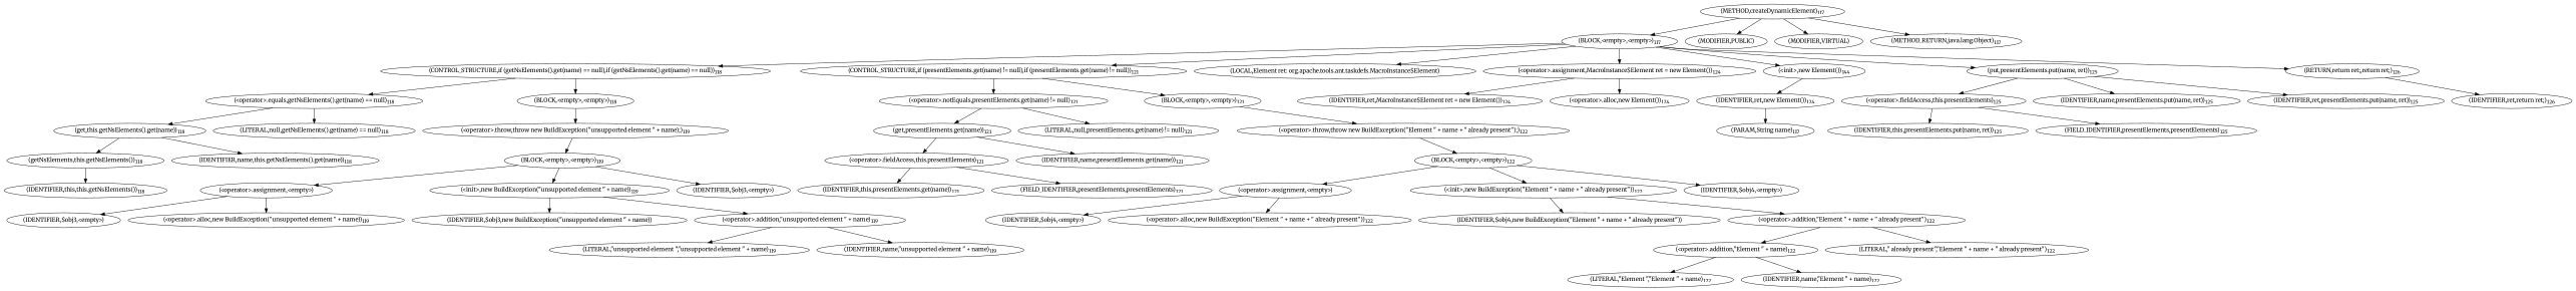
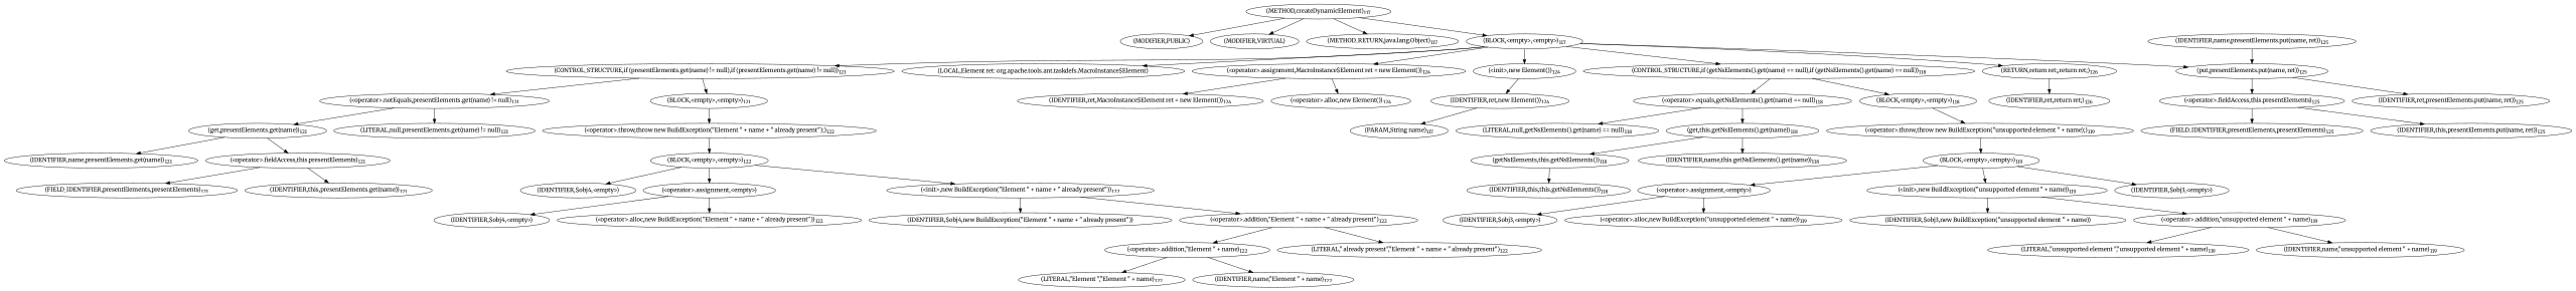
  digraph {
    fontname=Merriweather
    node [fontname=Merriweather]
    edge [fontname=Merriweather]
    n1 [label=<(METHOD,createDynamicElement)<SUB>117</SUB>>]
    n2 [label=<(BLOCK,&lt;empty&gt;,&lt;empty&gt;)<SUB>117</SUB>>]
    n3 [label=<(MODIFIER,PUBLIC)>]
    n4 [label=<(MODIFIER,VIRTUAL)>]
    n5 [label=<(METHOD_RETURN,java.lang.Object)<SUB>117</SUB>>]
    n6 [label=<(PARAM,String name)<SUB>117</SUB>>]
    n7 [label=<(CONTROL_STRUCTURE,if (getNsElements().get(name) == null),if (getNsElements().get(name) == null))<SUB>118</SUB>>]
    n8 [label=<(CONTROL_STRUCTURE,if (presentElements.get(name) != null),if (presentElements.get(name) != null))<SUB>121</SUB>>]
    n9 [label=<(LOCAL,Element ret: org.apache.tools.ant.taskdefs.MacroInstance$Element)>]
    n10 [label=<(&lt;operator&gt;.assignment,MacroInstance$Element ret = new Element())<SUB>124</SUB>>]
-   n11 [label=<(&lt;init&gt;,new Element())<SUB>144</SUB>>]
+   n11 [label=<(&lt;init&gt;,new Element())<SUB>124</SUB>>]
    n12 [label=<(put,presentElements.put(name, ret))<SUB>125</SUB>>]
    n13 [label=<(RETURN,return ret;,return ret;)<SUB>126</SUB>>]
    n14 [label=<(&lt;operator&gt;.equals,getNsElements().get(name) == null)<SUB>118</SUB>>]
    n15 [label=<(BLOCK,&lt;empty&gt;,&lt;empty&gt;)<SUB>118</SUB>>]
    n16 [label=<(&lt;operator&gt;.notEquals,presentElements.get(name) != null)<SUB>121</SUB>>]
    n17 [label=<(BLOCK,&lt;empty&gt;,&lt;empty&gt;)<SUB>121</SUB>>]
    n18 [label=<(IDENTIFIER,ret,MacroInstance$Element ret = new Element())<SUB>124</SUB>>]
    n19 [label=<(&lt;operator&gt;.alloc,new Element())<SUB>124</SUB>>]
    n20 [label=<(IDENTIFIER,ret,new Element())<SUB>124</SUB>>]
    n21 [label=<(&lt;operator&gt;.fieldAccess,this.presentElements)<SUB>125</SUB>>]
    n22 [label=<(IDENTIFIER,name,presentElements.put(name, ret))<SUB>125</SUB>>]
    n23 [label=<(IDENTIFIER,ret,presentElements.put(name, ret))<SUB>125</SUB>>]
    n24 [label=<(IDENTIFIER,ret,return ret;)<SUB>126</SUB>>]
    n25 [label=<(get,this.getNsElements().get(name))<SUB>118</SUB>>]
    n26 [label=<(LITERAL,null,getNsElements().get(name) == null)<SUB>118</SUB>>]
    n27 [label=<(&lt;operator&gt;.throw,throw new BuildException(&quot;unsupported element &quot; + name);)<SUB>119</SUB>>]
    n28 [label=<(getNsElements,this.getNsElements())<SUB>118</SUB>>]
    n29 [label=<(IDENTIFIER,name,this.getNsElements().get(name))<SUB>118</SUB>>]
    n30 [label=<(IDENTIFIER,this,this.getNsElements())<SUB>118</SUB>>]
    n31 [label=<(BLOCK,&lt;empty&gt;,&lt;empty&gt;)<SUB>119</SUB>>]
    n32 [label=<(&lt;operator&gt;.assignment,&lt;empty&gt;)>]
    n33 [label=<(&lt;init&gt;,new BuildException(&quot;unsupported element &quot; + name))<SUB>119</SUB>>]
    n34 [label=<(IDENTIFIER,$obj3,&lt;empty&gt;)>]
    n35 [label=<(IDENTIFIER,$obj3,&lt;empty&gt;)>]
    n36 [label=<(&lt;operator&gt;.alloc,new BuildException(&quot;unsupported element &quot; + name))<SUB>119</SUB>>]
    n37 [label=<(IDENTIFIER,$obj3,new BuildException(&quot;unsupported element &quot; + name))>]
    n38 [label=<(&lt;operator&gt;.addition,&quot;unsupported element &quot; + name)<SUB>119</SUB>>]
    n39 [label=<(LITERAL,&quot;unsupported element &quot;,&quot;unsupported element &quot; + name)<SUB>119</SUB>>]
    n40 [label=<(IDENTIFIER,name,&quot;unsupported element &quot; + name)<SUB>119</SUB>>]
    n41 [label=<(get,presentElements.get(name))<SUB>121</SUB>>]
    n42 [label=<(LITERAL,null,presentElements.get(name) != null)<SUB>121</SUB>>]
    n43 [label=<(&lt;operator&gt;.throw,throw new BuildException(&quot;Element &quot; + name + &quot; already present&quot;);)<SUB>122</SUB>>]
    n44 [label=<(&lt;operator&gt;.fieldAccess,this.presentElements)<SUB>121</SUB>>]
    n45 [label=<(IDENTIFIER,name,presentElements.get(name))<SUB>121</SUB>>]
    n46 [label=<(IDENTIFIER,this,presentElements.get(name))<SUB>121</SUB>>]
    n47 [label=<(FIELD_IDENTIFIER,presentElements,presentElements)<SUB>121</SUB>>]
    n48 [label=<(BLOCK,&lt;empty&gt;,&lt;empty&gt;)<SUB>122</SUB>>]
    n49 [label=<(&lt;operator&gt;.assignment,&lt;empty&gt;)>]
    n50 [label=<(&lt;init&gt;,new BuildException(&quot;Element &quot; + name + &quot; already present&quot;))<SUB>122</SUB>>]
    n51 [label=<(IDENTIFIER,$obj4,&lt;empty&gt;)>]
    n52 [label=<(IDENTIFIER,$obj4,&lt;empty&gt;)>]
    n53 [label=<(&lt;operator&gt;.alloc,new BuildException(&quot;Element &quot; + name + &quot; already present&quot;))<SUB>122</SUB>>]
    n54 [label=<(IDENTIFIER,$obj4,new BuildException(&quot;Element &quot; + name + &quot; already present&quot;))>]
    n55 [label=<(&lt;operator&gt;.addition,&quot;Element &quot; + name + &quot; already present&quot;)<SUB>122</SUB>>]
    n56 [label=<(&lt;operator&gt;.addition,&quot;Element &quot; + name)<SUB>122</SUB>>]
    n57 [label=<(LITERAL,&quot; already present&quot;,&quot;Element &quot; + name + &quot; already present&quot;)<SUB>122</SUB>>]
    n58 [label=<(LITERAL,&quot;Element &quot;,&quot;Element &quot; + name)<SUB>122</SUB>>]
    n59 [label=<(IDENTIFIER,name,&quot;Element &quot; + name)<SUB>122</SUB>>]
    n60 [label=<(IDENTIFIER,this,presentElements.put(name, ret))<SUB>125</SUB>>]
    n61 [label=<(FIELD_IDENTIFIER,presentElements,presentElements)<SUB>125</SUB>>]
    n1 -> n2
    n1 -> n3
    n1 -> n4
    n1 -> n5
    n2 -> n7
    n2 -> n8
    n2 -> n9
    n2 -> n10
    n2 -> n11
    n2 -> n12
    n2 -> n13
    n7 -> n14
    n7 -> n15
    n8 -> n16
    n8 -> n17
    n10 -> n18
    n10 -> n19
    n11 -> n20
    n12 -> n21
-   n12 -> n22
+   n22 -> n12
    n12 -> n23
    n13 -> n24
    n14 -> n25
    n14 -> n26
    n15 -> n27
    n16 -> n41
    n16 -> n42
    n17 -> n43
    n20 -> n6
    n21 -> n60
    n21 -> n61
    n25 -> n28
    n25 -> n29
    n27 -> n31
    n28 -> n30
    n31 -> n32
    n31 -> n33
    n31 -> n34
    n32 -> n35
    n32 -> n36
    n33 -> n37
    n33 -> n38
    n38 -> n39
    n38 -> n40
    n41 -> n44
    n41 -> n45
    n43 -> n48
    n44 -> n46
    n44 -> n47
    n48 -> n49
    n48 -> n50
    n48 -> n51
    n49 -> n52
    n49 -> n53
    n50 -> n54
    n50 -> n55
    n55 -> n56
    n55 -> n57
    n56 -> n58
    n56 -> n59
  }
